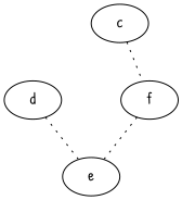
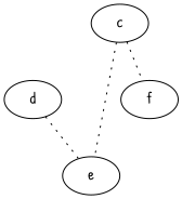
  graph {
    fontname="Patrick Hand"
    node [fontname="Patrick Hand"]
    edge [fontname="Patrick Hand" style=dotted]
    d
    e
    c
    f
    d -- e
-   f -- e
+   c -- e
    c -- f
  }
